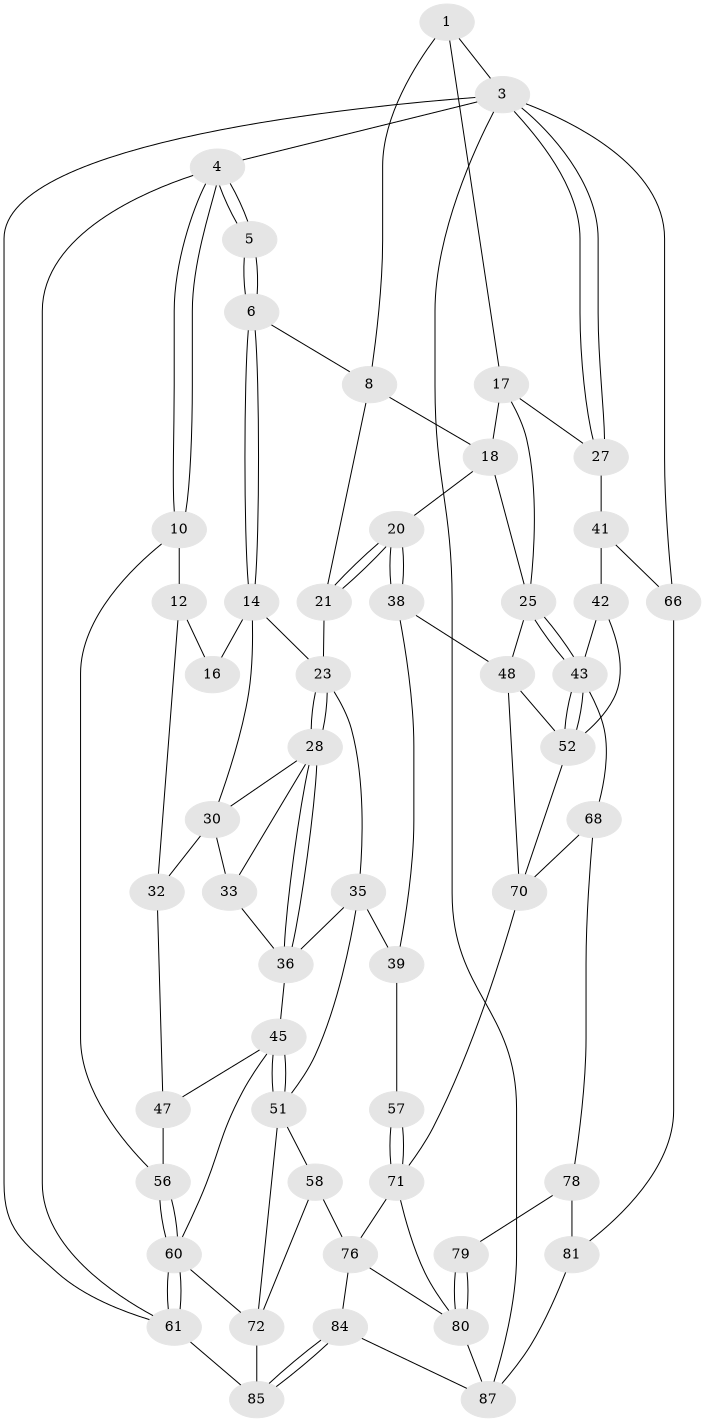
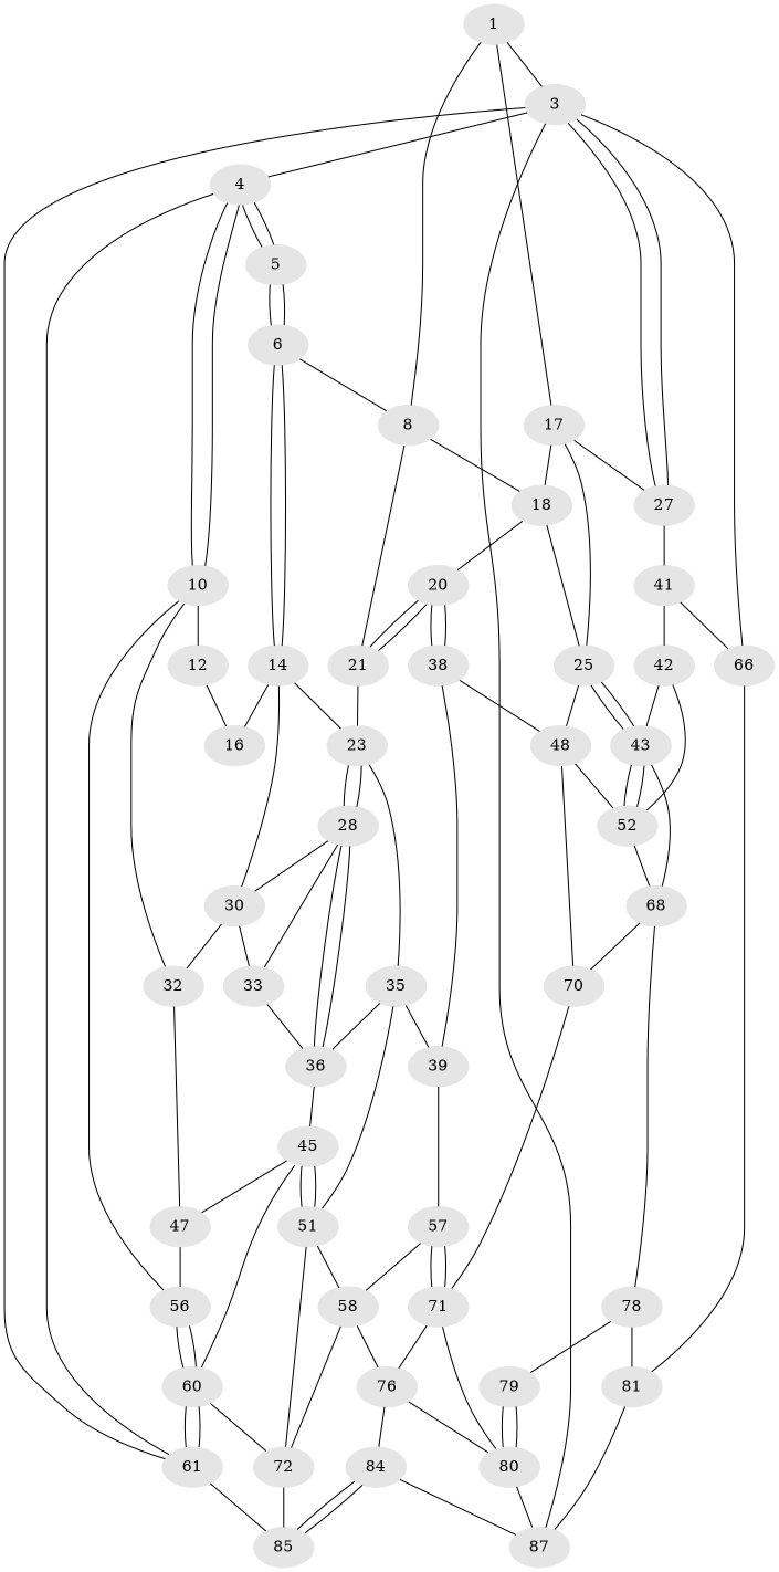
  graph {
    node [color=gray90 style=filled]
    1 [super="+2"]
    3 [super="+65"]
    8 [super="+9"]
    17 [super="+24"]
    4
    27
    61 [super="+62"]
    66 [super="+67"]
    87 [super="+88"]
    18 [super="+19"]
    21 [super="+22"]
    25 [super="+26"]
    5
    10 [super="+11"]
    41 [super="+64"]
    85 [super="+86"]
    81
    6 [super="+7"]
    12 [super="+13"]
    32 [super="+44"]
    56
    14 [super="+15"]
    16
    23
    30 [super="+31"]
    20
    47
    60 [super="+63"]
    35 [super="+40"]
    28 [super="+29"]
    33 [super="+34"]
    43
    48 [super="+49"]
    38 [super="+50"]
    39 [super="+55"]
    36 [super="+37"]
    51 [super="+59"]
    52 [super="+53"]
    68 [super="+69"]
    70
    42 [super="+54"]
    45 [super="+46"]
    57
    58 [super="+73"]
    72 [super="+74"]
    71 [super="+75"]
    76 [super="+77"]
    78 [super="+82"]
    80 [super="+83"]
    84
    79
    1 -- 3
    1 -- 8
    1 -- 17
    3 -- 4
    3 -- 27
    3 -- 27
    3 -- 61
    3 -- 66
    3 -- 87
    8 -- 18
    8 -- 21
    17 -- 27
    17 -- 18
    17 -- 25
    4 -- 61
    4 -- 5
    4 -- 5
    4 -- 10
    4 -- 10
    27 -- 41
    61 -- 85 [weight=2]
    66 -- 81
    18 -- 25
    18 -- 20
    21 -- 23
    25 -- 43
    25 -- 43
    25 -- 48
    5 -- 6
    5 -- 6
    10 -- 12
-   12 -- 32
+   10 -- 32
    10 -- 56
    41 -- 66
    41 -- 42 [weight=2]
    81 -- 87
    6 -- 8
    6 -- 14
    6 -- 14
    12 -- 16 [weight=2]
    32 -- 47
    56 -- 60
    56 -- 60
    14 -- 16
    14 -- 23
    14 -- 30
    23 -- 35
    23 -- 28
    23 -- 28
    30 -- 32
    30 -- 33
    20 -- 21
    20 -- 21
    20 -- 38
    20 -- 38
    47 -- 56
    60 -- 61
    60 -- 61
    60 -- 72
    35 -- 39
    35 -- 36
    35 -- 51
    28 -- 30
    28 -- 33
    28 -- 36
    28 -- 36
    33 -- 36
    43 -- 52
    43 -- 52
    43 -- 68
    48 -- 52
    48 -- 70
    38 -- 48
    38 -- 39 [weight=2]
    39 -- 57
    36 -- 45
    51 -- 58
    51 -- 72
-   52 -- 70
+   52 -- 68
    68 -- 70
    68 -- 78
    70 -- 71
    42 -- 43
    42 -- 52
    45 -- 47
    45 -- 60
    45 -- 51
    45 -- 51
+   57 -- 58
    57 -- 71
    57 -- 71
    58 -- 72
    58 -- 76
    72 -- 85
    71 -- 76
    71 -- 80
    76 -- 80
    76 -- 84
    78 -- 81
    78 -- 79 [weight=2]
    80 -- 87
    84 -- 87
    84 -- 85
    84 -- 85
    79 -- 80
    79 -- 80
  }
